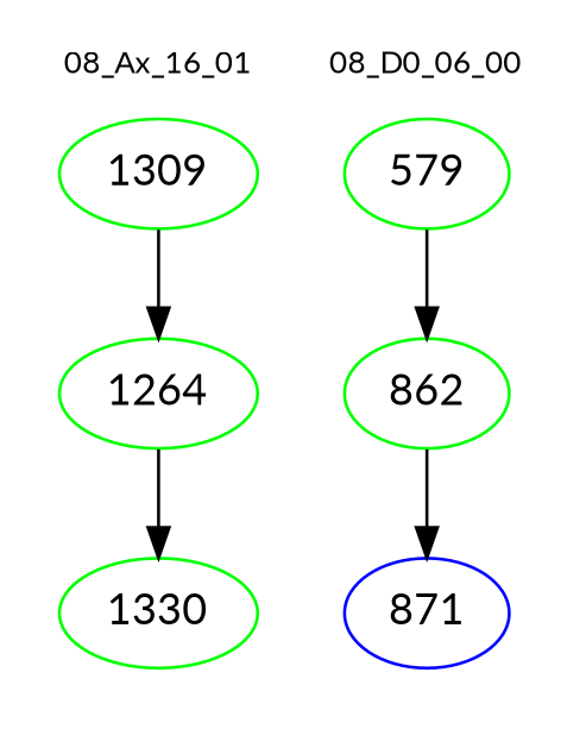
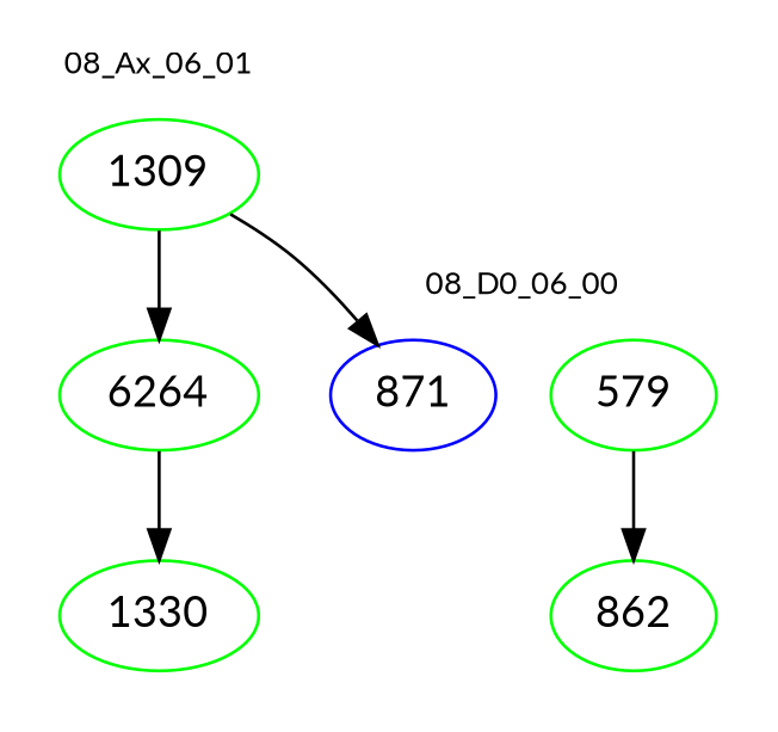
  digraph {
    fontname=Lato
    node [color=green fontname=Lato]
    edge [color=black fontname=Lato]
    n1 [label=1309]
-   n2 [label=1264]
+   n2 [label=6264]
    n3 [label=1330]
    n4 [label=579]
    n5 [label=862]
    n6 [color=blue label=871]
    subgraph cluster_1 {
      color=white
      fontsize=10
-     label="08_Ax_16_01"
+     label="08_Ax_06_01"
      n1
      n2
      n3
    }
    subgraph cluster_2 {
      color=white
      fontsize=10
      label="08_D0_06_00"
      n4
      n5
      n6
    }
    n1 -> n2
    n2 -> n3
    n4 -> n5
-   n5 -> n6
+   n1 -> n6
  }
